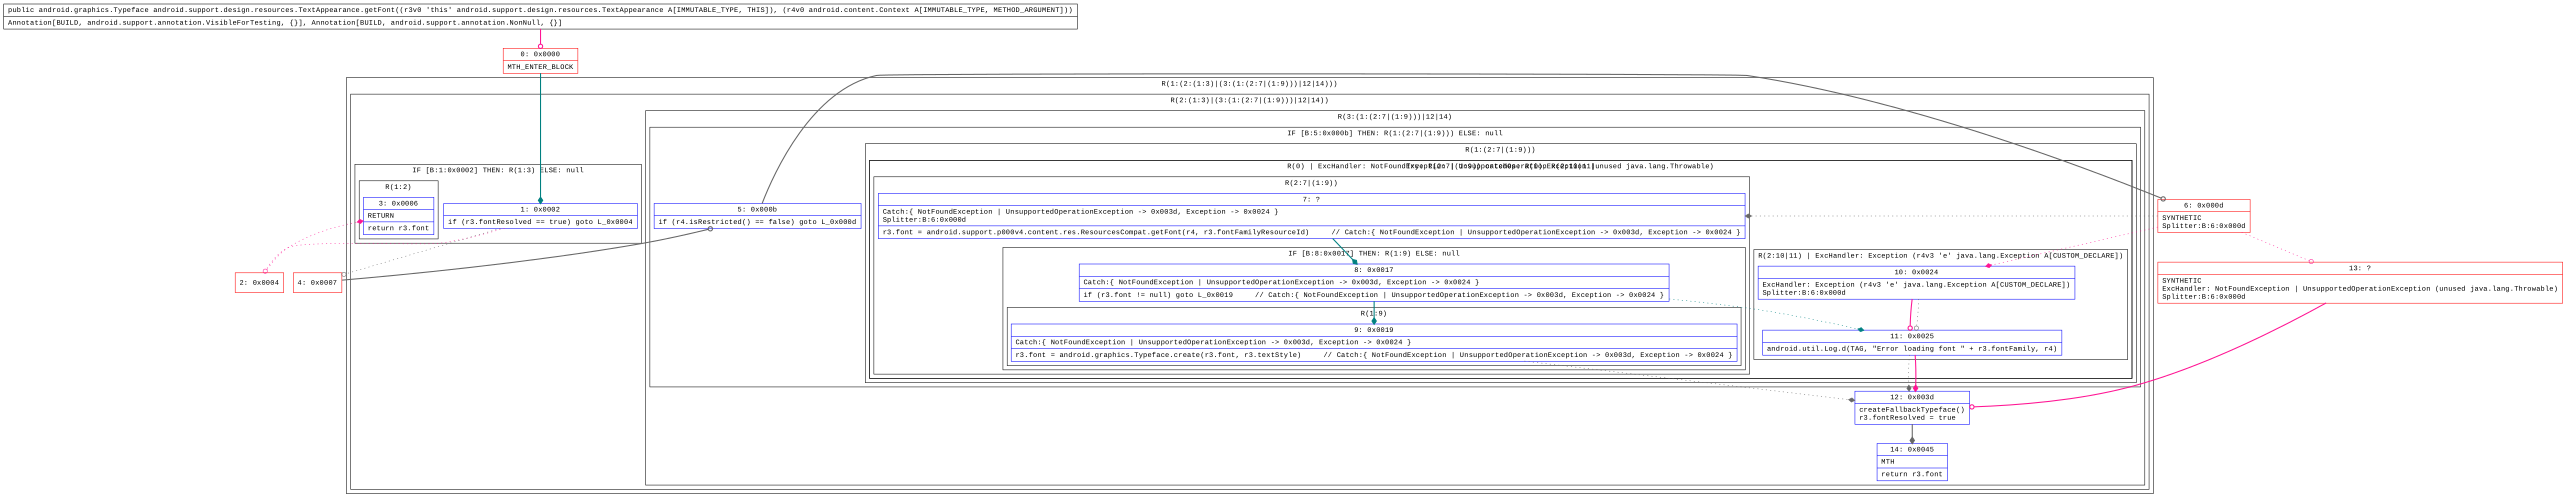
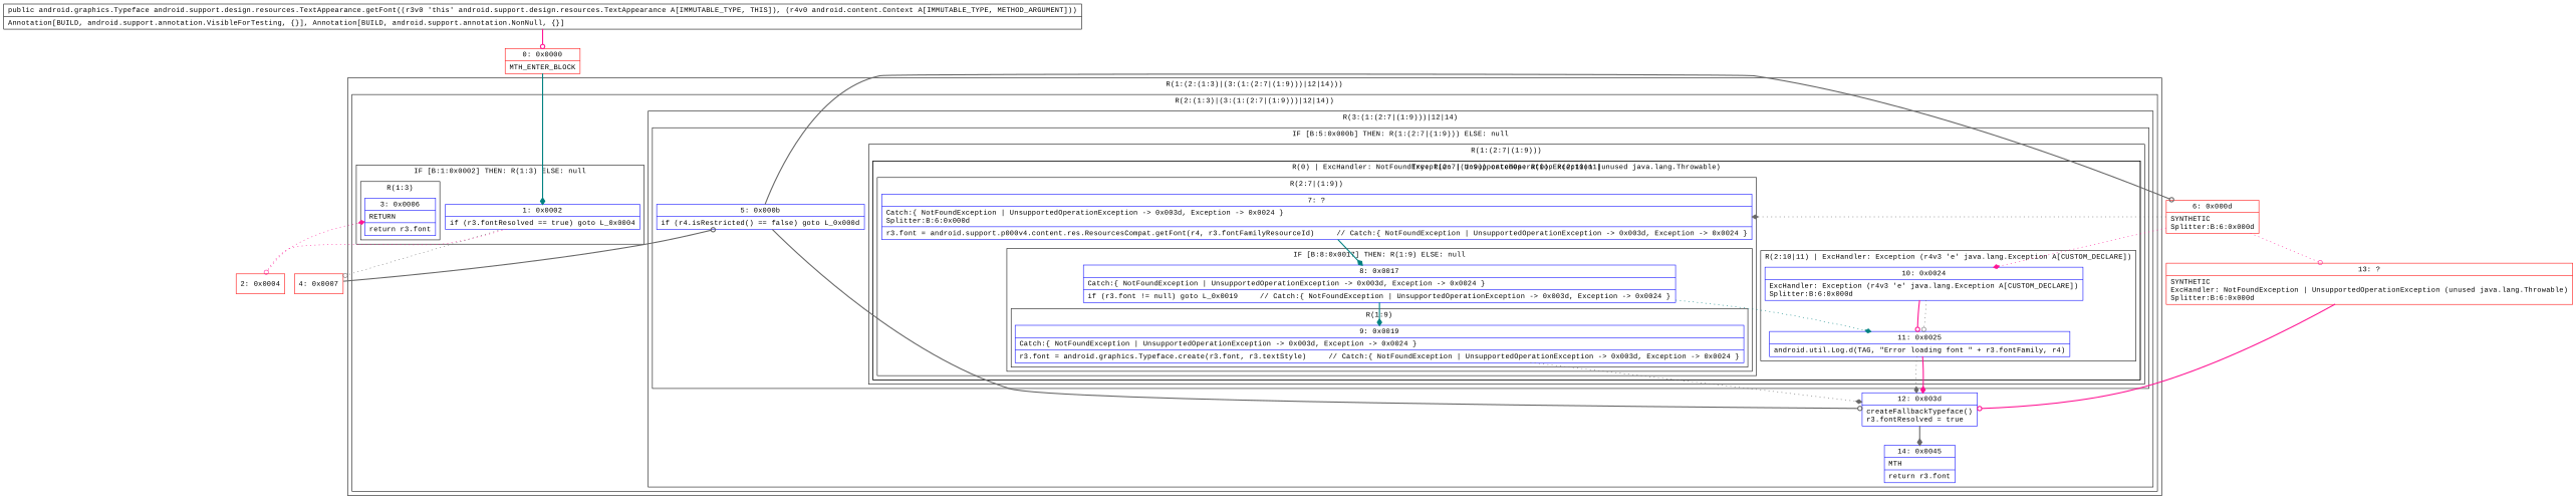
  digraph {
    fontname="Liberation Mono"
    node [color=blue fontname="Liberation Mono" shape=record]
    edge [arrowhead=diamond color=gray40 fontname="Liberation Mono" style=bold]
    n1 [label="{3\:\ 0x0006|RETURN\l|return r3.font\l}"]
    n2 [label="{1\:\ 0x0002|if (r3.fontResolved == true) goto L_0x0004\l}"]
    n3 [label="{9\:\ 0x0019|Catch:\{ NotFoundException \| UnsupportedOperationException \-\> 0x003d, Exception \-\> 0x0024 \}\l|r3.font = android.graphics.Typeface.create(r3.font, r3.textStyle)     \/\/ Catch:\{ NotFoundException \| UnsupportedOperationException \-\> 0x003d, Exception \-\> 0x0024 \}\l}"]
    n4 [label="{8\:\ 0x0017|Catch:\{ NotFoundException \| UnsupportedOperationException \-\> 0x003d, Exception \-\> 0x0024 \}\l|if (r3.font != null) goto L_0x0019     \/\/ Catch:\{ NotFoundException \| UnsupportedOperationException \-\> 0x003d, Exception \-\> 0x0024 \}\l}"]
    n5 [label="{7\:\ ?|Catch:\{ NotFoundException \| UnsupportedOperationException \-\> 0x003d, Exception \-\> 0x0024 \}\lSplitter:B:6:0x000d\l|r3.font = android.support.p000v4.content.res.ResourcesCompat.getFont(r4, r3.fontFamilyResourceId)     \/\/ Catch:\{ NotFoundException \| UnsupportedOperationException \-\> 0x003d, Exception \-\> 0x0024 \}\l}"]
    n6 [label="{10\:\ 0x0024|ExcHandler: Exception (r4v3 'e' java.lang.Exception A[CUSTOM_DECLARE])\lSplitter:B:6:0x000d\l}"]
    n7 [label="{11\:\ 0x0025|android.util.Log.d(TAG, \"Error loading font \" + r3.fontFamily, r4)\l}"]
    n8 [label="{5\:\ 0x000b|if (r4.isRestricted() == false) goto L_0x000d\l}"]
    n9 [label="{12\:\ 0x003d|createFallbackTypeface()\lr3.fontResolved = true\l}"]
    n10 [label="{14\:\ 0x0045|MTH\l|return r3.font\l}"]
    n11 [color=red label="{2\:\ 0x0004}"]
    n12 [color=red label="{4\:\ 0x0007}"]
    n13 [color=red label="{6\:\ 0x000d|SYNTHETIC\lSplitter:B:6:0x000d\l}"]
    n14 [color=red label="{13\:\ ?|SYNTHETIC\lExcHandler: NotFoundException \| UnsupportedOperationException (unused java.lang.Throwable)\lSplitter:B:6:0x000d\l}"]
    n15 [color=red label="{0\:\ 0x0000|MTH_ENTER_BLOCK\l}"]
    n16 [label="{public android.graphics.Typeface android.support.design.resources.TextAppearance.getFont((r3v0 'this' android.support.design.resources.TextAppearance A[IMMUTABLE_TYPE, THIS]), (r4v0 android.content.Context A[IMMUTABLE_TYPE, METHOD_ARGUMENT]))  | Annotation[BUILD, android.support.annotation.VisibleForTesting, \{\}], Annotation[BUILD, android.support.annotation.NonNull, \{\}]\l}" color=""]
    subgraph cluster_1 {
      label="R(1:(2:(1:3)|(3:(1:(2:7|(1:9)))|12|14)))"
      subgraph cluster_2 {
        label="R(2:(1:3)|(3:(1:(2:7|(1:9)))|12|14))"
        subgraph cluster_3 {
          label="IF [B:1:0x0002] THEN: R(1:3) ELSE: null"
          n2
          subgraph cluster_4 {
-           label="R(1:2)"
+           label="R(1:3)"
            n1
          }
        }
        subgraph cluster_5 {
          label="R(3:(1:(2:7|(1:9)))|12|14)"
          n9
          n10
          subgraph cluster_6 {
            label="IF [B:5:0x000b] THEN: R(1:(2:7|(1:9))) ELSE: null"
            n8
            subgraph cluster_7 {
              label="R(1:(2:7|(1:9)))"
              subgraph cluster_8 {
                label="Try: R(2:7|(1:9)) catches: R(0), R(2:10|11)"
                subgraph cluster_9 {
                  label="R(2:7|(1:9))"
                  n5
                  subgraph cluster_10 {
                    label="IF [B:8:0x0017] THEN: R(1:9) ELSE: null"
                    n4
                    subgraph cluster_11 {
                      label="R(1:9)"
                      n3
                    }
                  }
                }
                subgraph cluster_12 {
                  label="R(0) | ExcHandler: NotFoundException \| UnsupportedOperationException (unused java.lang.Throwable)\l"
                }
                subgraph cluster_13 {
                  label="R(2:10|11) | ExcHandler: Exception (r4v3 'e' java.lang.Exception A[CUSTOM_DECLARE])\l"
                  n6
                  n7
                }
              }
            }
          }
        }
      }
    }
    subgraph cluster_14 {
      label="R(0) | ExcHandler: NotFoundException \| UnsupportedOperationException (unused java.lang.Throwable)\l"
    }
    subgraph cluster_15 {
      label="R(2:10|11) | ExcHandler: Exception (r4v3 'e' java.lang.Exception A[CUSTOM_DECLARE])\l"
    }
    n2 -> n11 [arrowhead=odot color=deeppink style=dotted]
    n2 -> n12 [arrowhead=odot style=dotted]
    n3 -> n9 [style=dotted]
    n4 -> n3 [color=teal]
    n4 -> n7 [color=teal style=dotted]
    n5 -> n4 [color=teal]
    n6 -> n7 [arrowhead=odot color=deeppink]
    n6 -> n7 [arrowhead=odot style=dotted]
    n7 -> n9 [style=dotted]
    n7 -> n9 [color=deeppink]
+   n8 -> n9 [arrowhead=odot]
    n8 -> n13 [arrowhead=odot]
    n9 -> n10
    n11 -> n1 [color=deeppink style=dotted]
    n12 -> n8 [arrowhead=odot]
    n13 -> n5 [style=dotted]
    n13 -> n6 [color=deeppink style=dotted]
    n13 -> n14 [arrowhead=odot color=deeppink style=dotted]
    n14 -> n9 [arrowhead=odot color=deeppink]
    n15 -> n2 [color=teal]
    n16 -> n15 [arrowhead=odot color=deeppink]
  }
